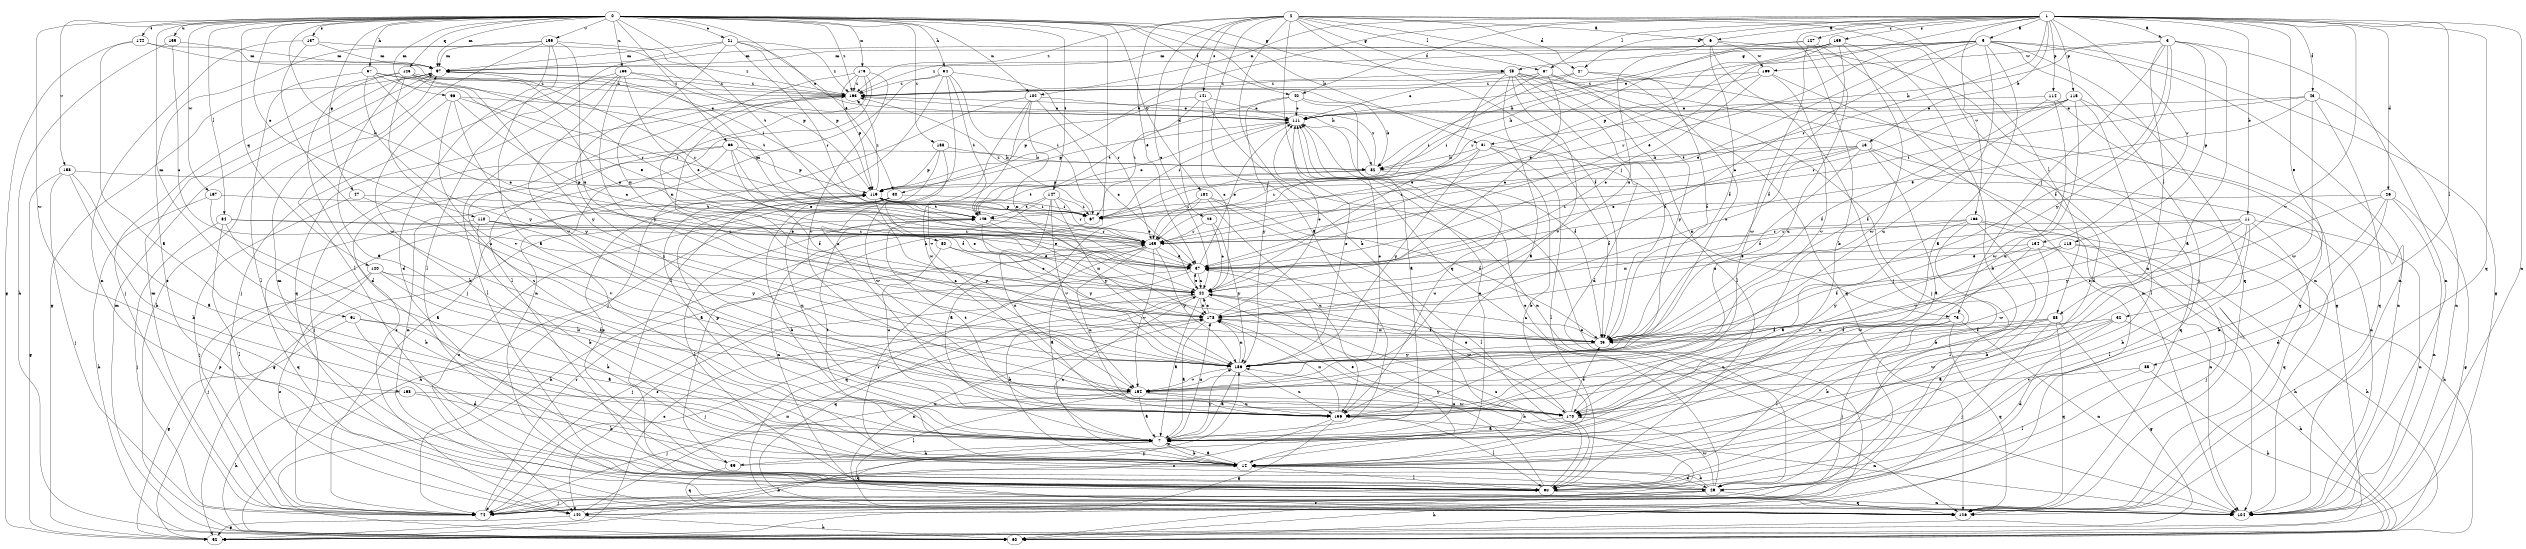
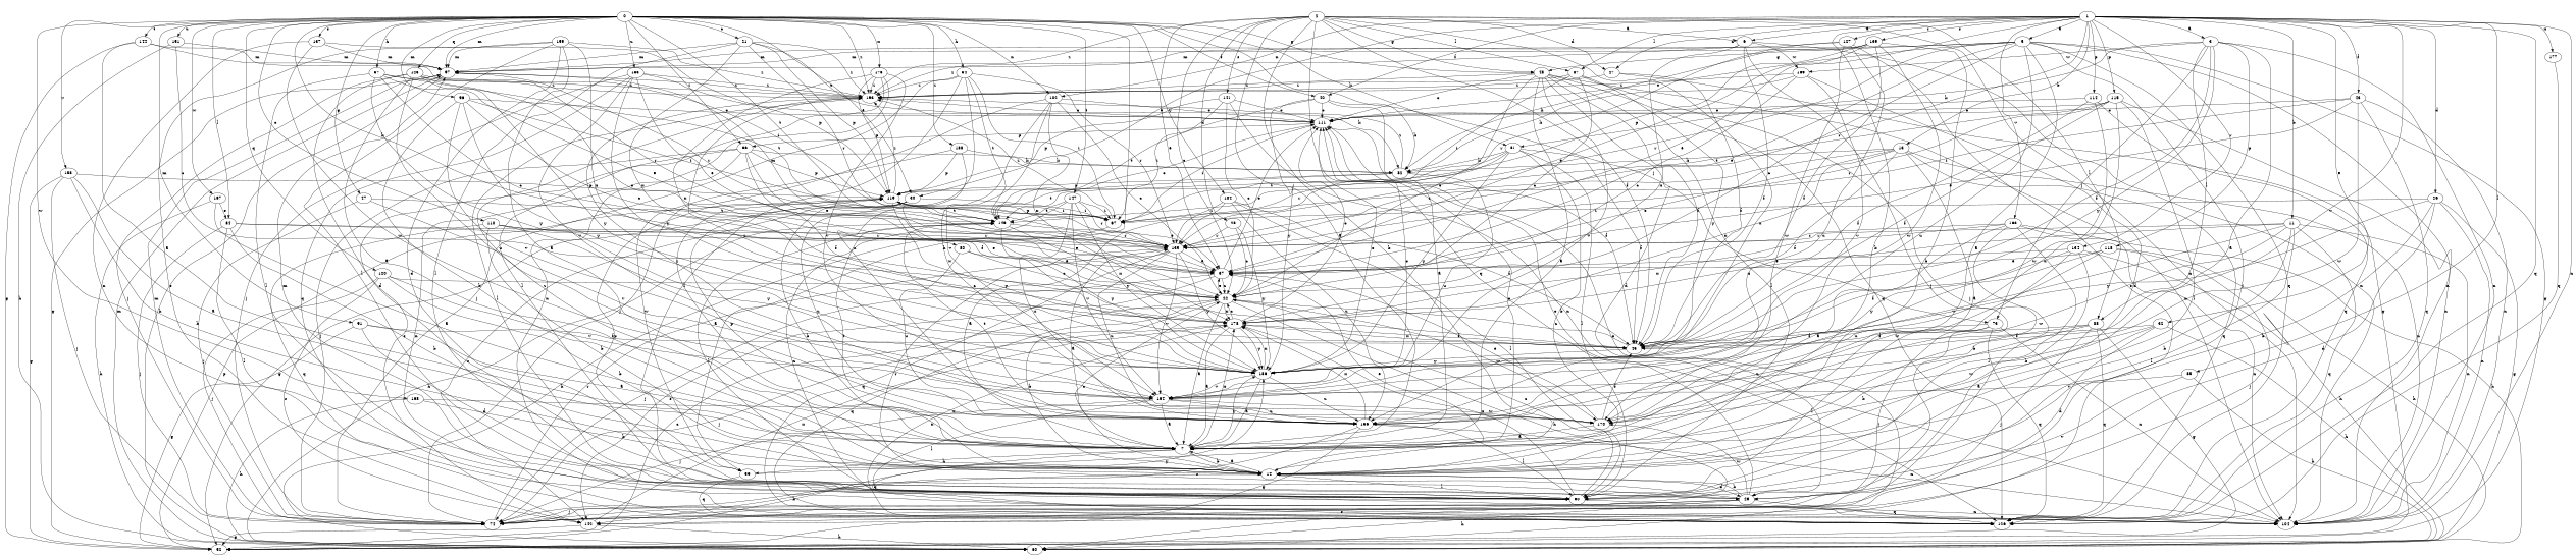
  strict digraph {
    0
    21
    30
    40
    47
    48
    54
    57
    59
    66
    73
    80
    81
    84
    91
    96
    97
    102
    110
    120
    123
    137
    144
    147
    149
-   151 [label=155]
+   151
    153
    158
    159
    167
    168
    173
    184
    188
    193
    135
    111
    178
    119
    90
    14
    156
    52
    67
    142
    7
    186
    82
    164
    74
    104
    126
    22
    45
    29
    37
    60
    170
    1
    3
    5
    6
    11
    13
    26
    27
    32
    43
    85
    87
    114
    115
    127
    n74 [label=134]
    139
    163
+   177
    88
    118
    169
    2
    28
    141
    0 -> 21 [label=c]
    0 -> 30 [label=e]
    0 -> 40 [label=f]
    0 -> 47 [label=g]
    0 -> 48 [label=g]
    0 -> 54 [label=h]
    0 -> 57 [label=h]
    0 -> 59 [label=h]
    0 -> 66 [label=i]
    0 -> 73 [label=j]
    0 -> 80 [label=k]
    0 -> 81 [label=k]
    0 -> 84 [label=l]
    0 -> 91 [label=m]
    0 -> 96 [label=m]
    0 -> 97 [label=m]
    0 -> 102 [label=n]
    0 -> 110 [label=o]
    0 -> 120 [label=q]
    0 -> 123 [label=q]
    0 -> 137 [label=s]
    0 -> 144 [label=t]
    0 -> 147 [label=t]
    0 -> 149 [label=t]
    0 -> 151 [label=u]
    0 -> 153 [label=u]
    0 -> 158 [label=v]
-   0 -> 159 [label=v]
    0 -> 167 [label=w]
    0 -> 168 [label=w]
    0 -> 173 [label=x]
    0 -> 184 [label=y]
    0 -> 188 [label=z]
    0 -> 193 [label=z]
    21 -> 97 [label=m]
    21 -> 193 [label=z]
    21 -> 135 [label=r]
    21 -> 111 [label=o]
    21 -> 178 [label=x]
    21 -> 119 [label=p]
    21 -> 90 [label=l]
    30 -> 14 [label=b]
    30 -> 156 [label=u]
    30 -> 52 [label=g]
    30 -> 67 [label=i]
    30 -> 142 [label=s]
    40 -> 149 [label=t]
    40 -> 111 [label=o]
    40 -> 7 [label=a]
    40 -> 186 [label=y]
    40 -> 82 [label=k]
    47 -> 149 [label=t]
    47 -> 164 [label=v]
    47 -> 74 [label=j]
    48 -> 193 [label=z]
    48 -> 111 [label=o]
    48 -> 90 [label=l]
    48 -> 7 [label=a]
    48 -> 164 [label=v]
    48 -> 104 [label=n]
    48 -> 126 [label=q]
    48 -> 22 [label=c]
    48 -> 45 [label=f]
    48 -> 29 [label=d]
    54 -> 149 [label=t]
    54 -> 193 [label=z]
    54 -> 135 [label=r]
    54 -> 90 [label=l]
    54 -> 156 [label=u]
    54 -> 67 [label=i]
    54 -> 74 [label=j]
    57 -> 149 [label=t]
    57 -> 193 [label=z]
    57 -> 90 [label=l]
    57 -> 186 [label=y]
    57 -> 22 [label=c]
    57 -> 37 [label=e]
    59 -> 111 [label=o]
    59 -> 119 [label=p]
    59 -> 126 [label=q]
    66 -> 119 [label=p]
    66 -> 142 [label=s]
    66 -> 82 [label=k]
    66 -> 74 [label=j]
    66 -> 104 [label=n]
    66 -> 45 [label=f]
    66 -> 37 [label=e]
    73 -> 90 [label=l]
    73 -> 74 [label=j]
    73 -> 104 [label=n]
    73 -> 126 [label=q]
    73 -> 45 [label=f]
    80 -> 156 [label=u]
    80 -> 22 [label=c]
    80 -> 37 [label=e]
+   81 -> 149 [label=t]
    81 -> 135 [label=r]
    81 -> 90 [label=l]
    81 -> 14 [label=b]
    81 -> 186 [label=y]
    81 -> 82 [label=k]
    81 -> 45 [label=f]
    84 -> 135 [label=r]
    84 -> 90 [label=l]
    84 -> 14 [label=b]
    84 -> 74 [label=j]
    84 -> 37 [label=e]
    91 -> 52 [label=g]
    91 -> 7 [label=a]
    91 -> 45 [label=f]
    91 -> 29 [label=d]
    96 -> 111 [label=o]
    96 -> 14 [label=b]
    96 -> 67 [label=i]
    96 -> 186 [label=y]
    96 -> 164 [label=v]
    96 -> 22 [label=c]
    97 -> 193 [label=z]
    97 -> 135 [label=r]
    97 -> 52 [label=g]
    97 -> 60 [label=h]
    102 -> 111 [label=o]
    102 -> 178 [label=x]
    102 -> 164 [label=v]
    102 -> 74 [label=j]
    102 -> 22 [label=c]
    102 -> 170 [label=w]
    110 -> 135 [label=r]
    110 -> 14 [label=b]
    110 -> 186 [label=y]
    110 -> 126 [label=q]
    110 -> 37 [label=e]
    120 -> 14 [label=b]
    120 -> 142 [label=s]
-   120 -> 164 [label=k]
+   120 -> 164 [label=v]
    120 -> 74 [label=j]
    120 -> 22 [label=c]
    123 -> 193 [label=z]
    123 -> 135 [label=r]
    123 -> 156 [label=u]
    123 -> 7 [label=a]
    123 -> 186 [label=y]
    123 -> 74 [label=j]
    123 -> 22 [label=c]
    123 -> 29 [label=d]
    137 -> 97 [label=m]
    137 -> 119 [label=p]
    137 -> 104 [label=n]
    137 -> 170 [label=w]
    144 -> 97 [label=m]
    144 -> 52 [label=g]
    144 -> 67 [label=i]
    144 -> 7 [label=a]
    147 -> 149 [label=t]
    147 -> 135 [label=r]
    147 -> 156 [label=u]
    147 -> 67 [label=i]
    147 -> 186 [label=y]
    147 -> 164 [label=v]
    147 -> 104 [label=n]
    149 -> 135 [label=r]
    149 -> 111 [label=o]
    149 -> 178 [label=x]
    149 -> 90 [label=l]
    149 -> 186 [label=y]
    149 -> 60 [label=h]
    151 -> 97 [label=m]
    151 -> 22 [label=c]
    151 -> 60 [label=h]
    153 -> 193 [label=z]
    153 -> 186 [label=y]
    153 -> 82 [label=k]
    153 -> 164 [label=v]
    153 -> 74 [label=j]
    153 -> 126 [label=q]
    153 -> 37 [label=e]
    158 -> 119 [label=p]
    158 -> 14 [label=b]
    158 -> 52 [label=g]
    158 -> 7 [label=a]
    158 -> 74 [label=j]
    159 -> 97 [label=m]
    159 -> 193 [label=z]
    159 -> 178 [label=x]
    159 -> 90 [label=l]
    159 -> 142 [label=s]
    159 -> 7 [label=a]
    159 -> 29 [label=d]
    167 -> 7 [label=a]
-   167 -> 37 [label=e]
+   167 -> 84 [label=e]
    167 -> 60 [label=h]
    168 -> 14 [label=b]
    168 -> 156 [label=u]
    168 -> 60 [label=h]
    173 -> 193 [label=z]
    173 -> 178 [label=x]
    173 -> 119 [label=p]
    173 -> 90 [label=l]
    173 -> 164 [label=v]
    173 -> 104 [label=n]
    184 -> 90 [label=l]
    184 -> 156 [label=u]
    184 -> 67 [label=i]
    184 -> 7 [label=a]
    184 -> 45 [label=f]
    188 -> 119 [label=p]
    188 -> 82 [label=k]
    188 -> 45 [label=f]
-   188 -> 170 [label=w]
+   188 -> 59 [label=w]
    193 -> 111 [label=o]
    193 -> 90 [label=l]
    135 -> 97 [label=m]
    135 -> 156 [label=u]
    135 -> 7 [label=a]
    135 -> 186 [label=y]
    135 -> 164 [label=v]
    135 -> 126 [label=q]
    135 -> 37 [label=e]
-   111 -> 119 [label=p]
+   111 -> 66 [label=p]
    111 -> 67 [label=i]
    111 -> 45 [label=f]
    178 -> 111 [label=o]
    178 -> 7 [label=a]
-   170 -> 186 [label=y]
+   178 -> 186 [label=y]
    178 -> 74 [label=j]
    178 -> 22 [label=c]
    178 -> 45 [label=f]
    119 -> 149 [label=t]
    119 -> 193 [label=z]
    119 -> 67 [label=i]
    119 -> 7 [label=a]
    119 -> 186 [label=y]
    119 -> 37 [label=e]
    90 -> 97 [label=m]
    90 -> 178 [label=x]
    90 -> 104 [label=n]
    90 -> 22 [label=c]
    14 -> 193 [label=z]
    14 -> 90 [label=l]
    14 -> 7 [label=a]
    14 -> 22 [label=c]
    14 -> 29 [label=d]
    14 -> 37 [label=e]
    156 -> 149 [label=t]
    156 -> 178 [label=x]
    156 -> 90 [label=l]
    156 -> 52 [label=g]
    156 -> 142 [label=s]
    156 -> 104 [label=n]
    52 -> 119 [label=p]
    52 -> 186 [label=y]
    52 -> 22 [label=c]
    67 -> 193 [label=z]
    67 -> 119 [label=p]
    67 -> 60 [label=h]
    142 -> 178 [label=x]
    142 -> 52 [label=g]
    142 -> 60 [label=h]
    7 -> 59 [label=h]
    7 -> 149 [label=t]
    7 -> 178 [label=x]
    7 -> 119 [label=p]
    7 -> 14 [label=b]
    7 -> 186 [label=y]
    7 -> 126 [label=q]
    186 -> 193 [label=z]
    186 -> 111 [label=o]
    186 -> 178 [label=x]
    186 -> 156 [label=u]
    186 -> 7 [label=a]
    186 -> 164 [label=v]
    82 -> 149 [label=t]
    82 -> 193 [label=z]
    82 -> 119 [label=p]
-   82 -> 156 [label=u]
+   82 -> 164 [label=u]
    164 -> 111 [label=o]
    164 -> 90 [label=l]
    164 -> 156 [label=u]
    164 -> 7 [label=a]
    164 -> 74 [label=j]
    164 -> 170 [label=w]
    74 -> 97 [label=m]
    74 -> 135 [label=r]
    74 -> 14 [label=b]
    126 -> 178 [label=x]
    22 -> 178 [label=x]
    22 -> 14 [label=b]
    22 -> 7 [label=a]
    22 -> 126 [label=q]
    22 -> 37 [label=e]
    22 -> 60 [label=h]
    22 -> 170 [label=w]
    45 -> 178 [label=x]
    45 -> 186 [label=y]
    45 -> 22 [label=c]
    29 -> 135 [label=r]
    29 -> 111 [label=o]
    29 -> 14 [label=b]
    29 -> 142 [label=s]
    29 -> 74 [label=j]
    29 -> 126 [label=q]
    29 -> 60 [label=h]
    29 -> 170 [label=w]
    37 -> 111 [label=o]
    37 -> 142 [label=s]
    37 -> 74 [label=j]
    37 -> 22 [label=c]
    60 -> 97 [label=m]
    60 -> 111 [label=o]
    170 -> 193 [label=z]
    170 -> 7 [label=a]
    170 -> 45 [label=f]
    170 -> 37 [label=e]
    1 -> 30 [label=e]
    1 -> 40 [label=f]
    1 -> 102 [label=n]
    1 -> 135 [label=r]
    1 -> 14 [label=b]
    1 -> 164 [label=v]
    1 -> 104 [label=n]
    1 -> 126 [label=q]
    1 -> 37 [label=e]
    1 -> 3 [label=a]
    1 -> 5 [label=a]
    1 -> 6 [label=a]
    1 -> 11 [label=b]
    1 -> 13 [label=b]
    1 -> 26 [label=d]
    1 -> 27 [label=d]
    1 -> 32 [label=e]
    1 -> 43 [label=f]
    1 -> 85 [label=l]
    1 -> 87 [label=l]
    1 -> 114 [label=p]
    1 -> 115 [label=p]
    1 -> 127 [label=r]
    1 -> n74 [label=r]
    1 -> 139 [label=s]
    1 -> 163 [label=v]
+   1 -> 177 [label=x]
    3 -> 73 [label=j]
    3 -> 81 [label=k]
    3 -> 7 [label=a]
    3 -> 186 [label=y]
    3 -> 104 [label=n]
    3 -> 45 [label=f]
    3 -> 88 [label=l]
    3 -> 118 [label=p]
    3 -> 169 [label=w]
    5 -> 48 [label=g]
    5 -> 97 [label=m]
    5 -> 135 [label=r]
    5 -> 111 [label=o]
    5 -> 156 [label=u]
    5 -> 52 [label=g]
    5 -> 7 [label=a]
    5 -> 74 [label=j]
    5 -> 104 [label=n]
    5 -> 126 [label=q]
    5 -> 22 [label=c]
    5 -> 37 [label=e]
    6 -> 193 [label=z]
    6 -> 178 [label=x]
    6 -> 74 [label=j]
    6 -> 104 [label=n]
    6 -> 45 [label=f]
    6 -> 169 [label=w]
    11 -> 135 [label=r]
    11 -> 178 [label=x]
    11 -> 90 [label=l]
    11 -> 14 [label=b]
    11 -> 164 [label=v]
    11 -> 104 [label=n]
    11 -> 126 [label=q]
    11 -> 170 [label=w]
    13 -> 135 [label=r]
    13 -> 178 [label=x]
    13 -> 7 [label=a]
    13 -> 82 [label=k]
    13 -> 104 [label=n]
    13 -> 126 [label=q]
    13 -> 45 [label=f]
    13 -> 37 [label=e]
    26 -> 14 [label=b]
    26 -> 52 [label=g]
    26 -> 67 [label=i]
    26 -> 186 [label=y]
    26 -> 104 [label=n]
    26 -> 29 [label=d]
    27 -> 193 [label=z]
    27 -> 52 [label=g]
-   27 -> 67 [label=i]
    27 -> 45 [label=f]
    32 -> 7 [label=a]
    32 -> 45 [label=f]
    32 -> 29 [label=d]
    32 -> 60 [label=h]
    32 -> 170 [label=w]
    43 -> 111 [label=o]
    43 -> 67 [label=i]
    43 -> 104 [label=n]
    43 -> 126 [label=q]
    43 -> 37 [label=e]
    43 -> 170 [label=w]
-   85 -> 90 [label=l]
+   85 -> 90 [label=v]
    85 -> 164 [label=v]
    85 -> 60 [label=h]
    87 -> 193 [label=z]
    87 -> 67 [label=i]
    87 -> 186 [label=y]
    87 -> 74 [label=j]
    87 -> 22 [label=c]
    114 -> 111 [label=o]
    114 -> 126 [label=q]
    114 -> 45 [label=f]
    114 -> 170 [label=w]
    115 -> 149 [label=t]
    115 -> 135 [label=r]
    115 -> 111 [label=o]
    115 -> 90 [label=l]
    115 -> 156 [label=u]
    115 -> 104 [label=n]
    115 -> 45 [label=f]
    127 -> 97 [label=m]
    127 -> 135 [label=r]
    127 -> 156 [label=u]
    127 -> 142 [label=s]
    127 -> 170 [label=w]
    n74 -> 14 [label=b]
    n74 -> 45 [label=f]
    n74 -> 37 [label=e]
    n74 -> 60 [label=h]
    n74 -> 170 [label=w]
    139 -> 97 [label=m]
    139 -> 119 [label=p]
-   139 -> 29 [label=b]
+   139 -> 14 [label=b]
    139 -> 82 [label=k]
    139 -> 45 [label=f]
    139 -> 37 [label=e]
    139 -> 170 [label=w]
    163 -> 135 [label=r]
    163 -> 178 [label=x]
    163 -> 90 [label=l]
    163 -> 14 [label=b]
    163 -> 7 [label=a]
    163 -> 104 [label=n]
    163 -> 60 [label=h]
+   177 -> 126 [label=q]
    88 -> 14 [label=b]
    88 -> 156 [label=u]
    88 -> 52 [label=g]
    88 -> 74 [label=j]
    88 -> 126 [label=q]
    88 -> 45 [label=f]
    118 -> 156 [label=u]
    118 -> 186 [label=y]
    118 -> 74 [label=j]
    118 -> 37 [label=e]
    118 -> 60 [label=h]
    169 -> 193 [label=z]
    169 -> 82 [label=k]
    169 -> 164 [label=v]
    169 -> 22 [label=c]
    169 -> 29 [label=d]
    2 -> 48 [label=g]
    2 -> 193 [label=z]
    2 -> 14 [label=b]
    2 -> 156 [label=u]
    2 -> 7 [label=a]
    2 -> 104 [label=n]
    2 -> 126 [label=q]
    2 -> 22 [label=c]
    2 -> 45 [label=f]
    2 -> 37 [label=e]
    2 -> 6 [label=a]
    2 -> 27 [label=d]
    2 -> 87 [label=l]
    2 -> 88 [label=l]
    2 -> 28 [label=d]
    2 -> 141 [label=s]
    28 -> 135 [label=r]
    28 -> 186 [label=y]
    28 -> 22 [label=c]
    141 -> 111 [label=o]
    141 -> 119 [label=p]
    141 -> 67 [label=i]
    141 -> 104 [label=n]
    141 -> 22 [label=c]
  }
